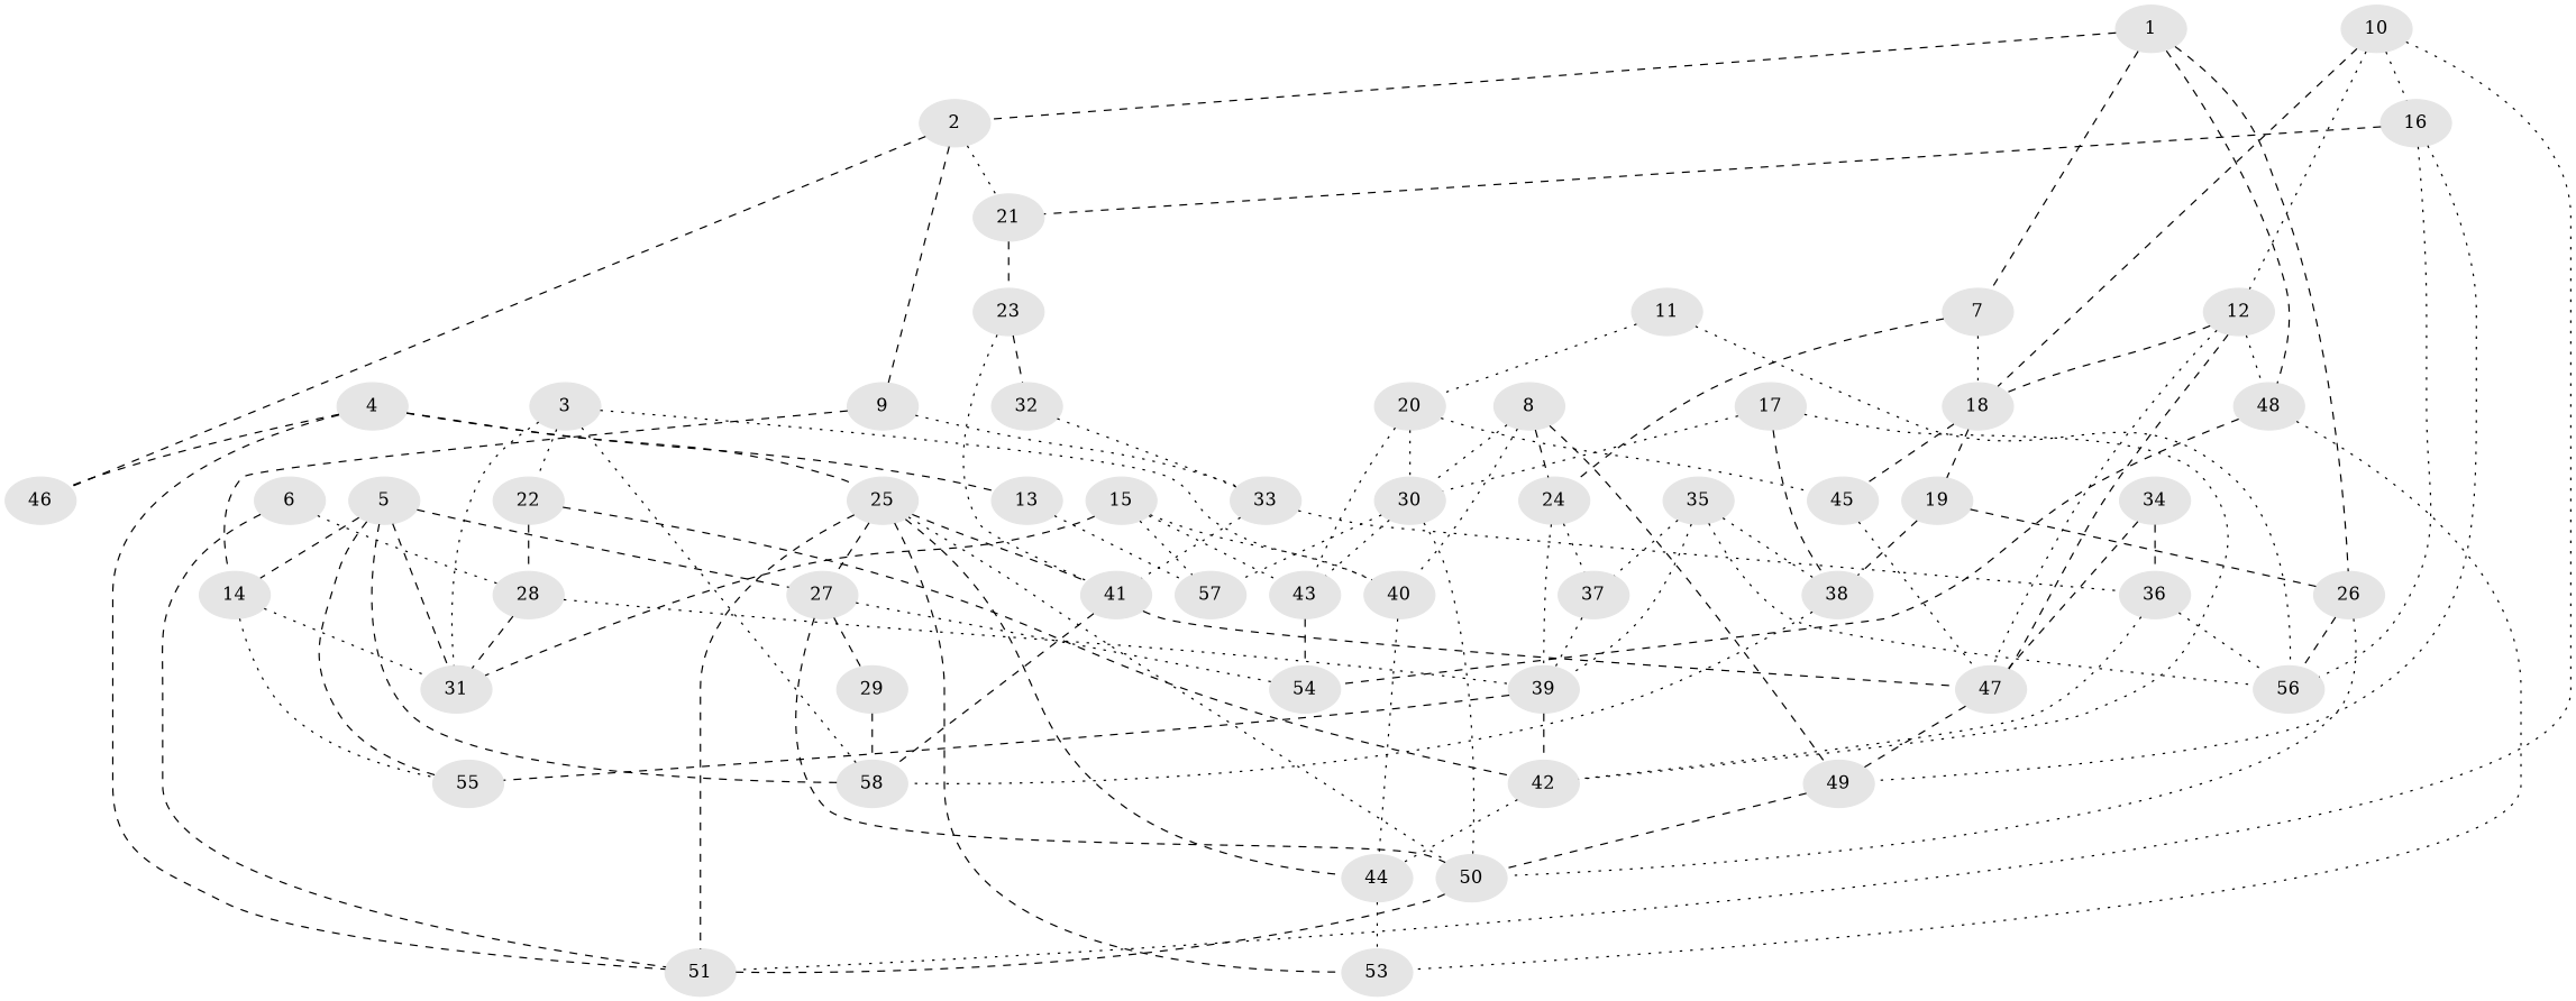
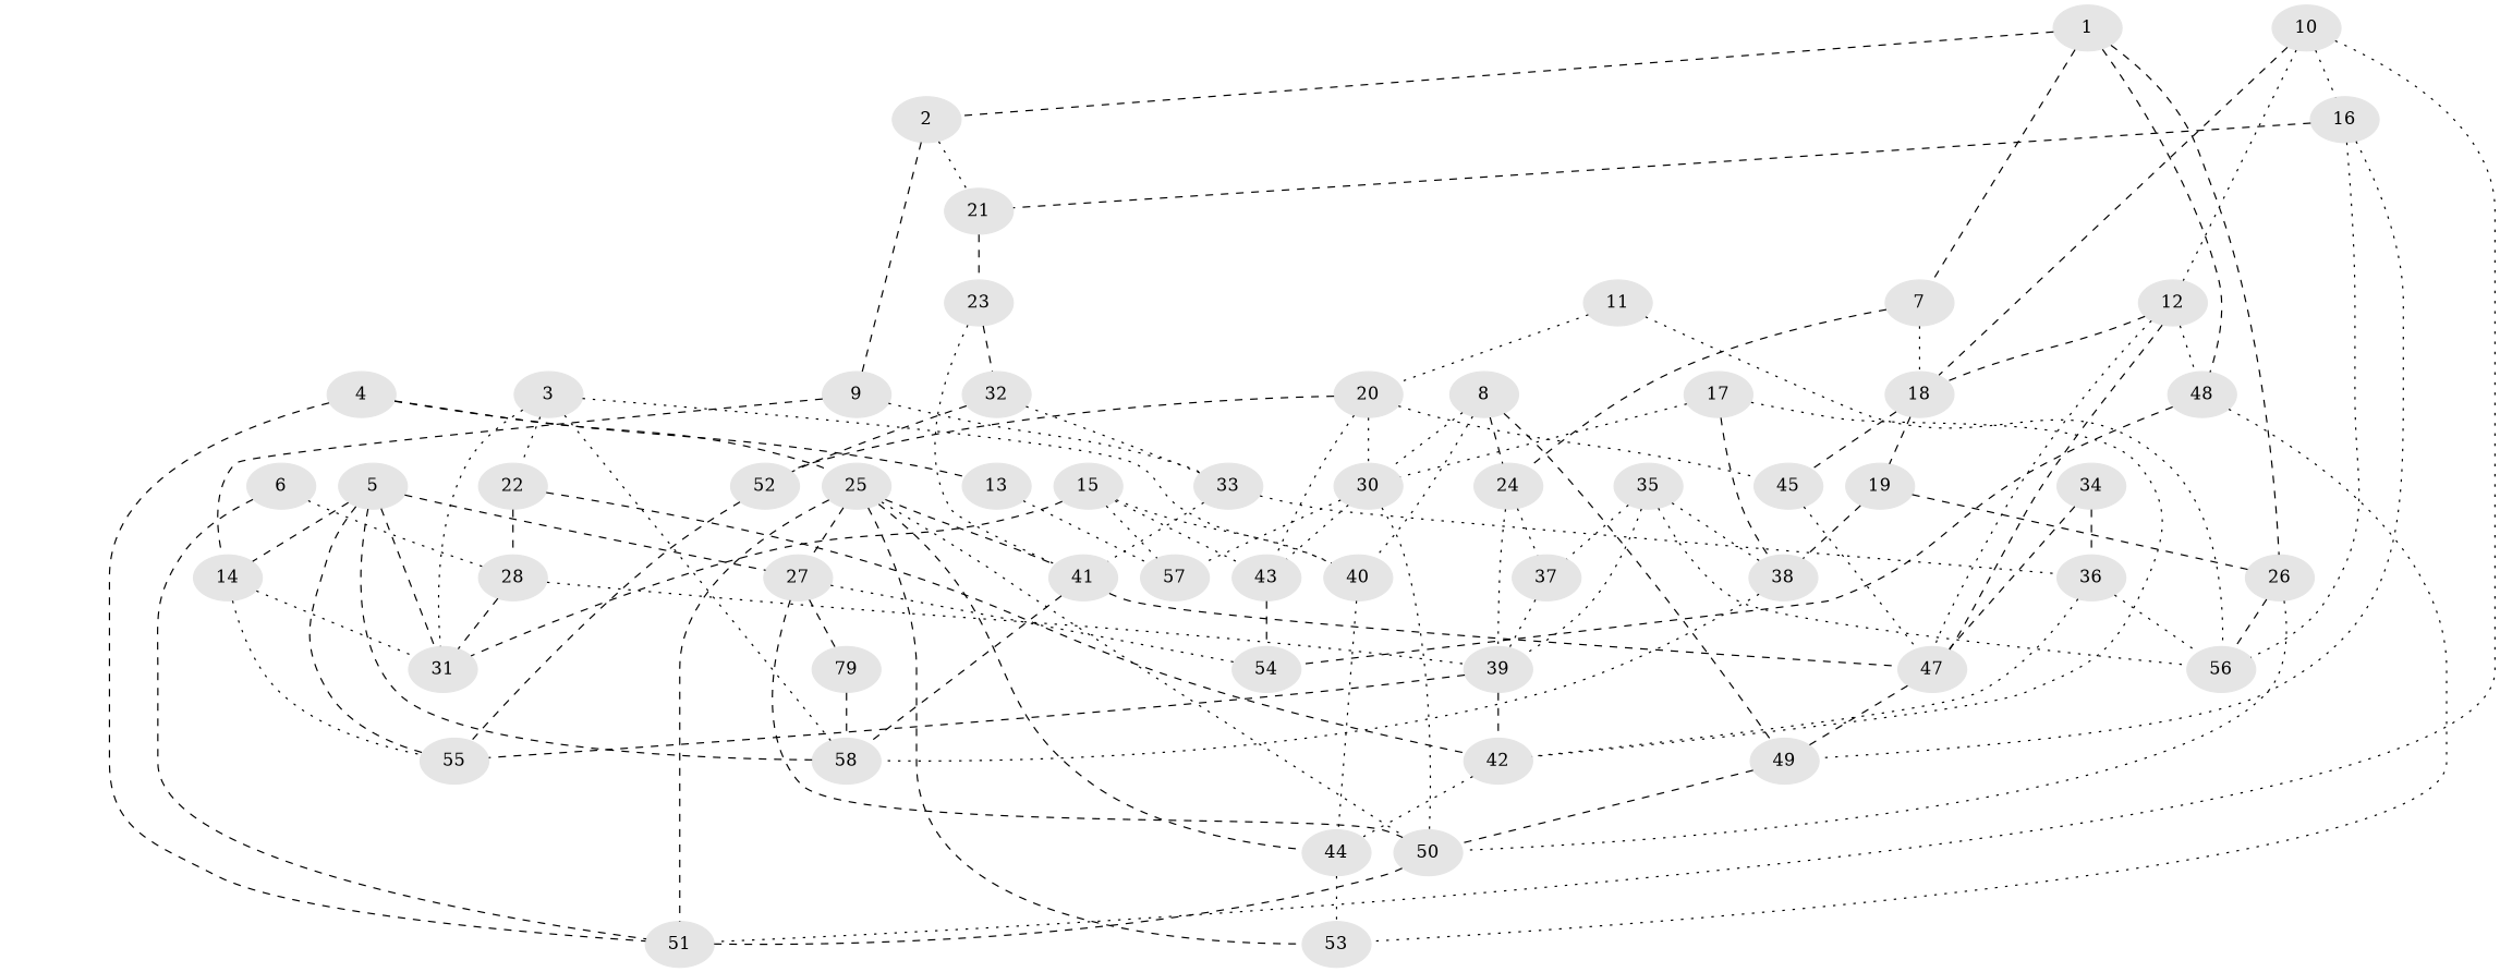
  graph {
    node [color=gray90 style=filled]
    edge [style=dashed]
    1
    2
    7
    26
    48
    9
    21
-   46
    18
    24
    56
    50
    53
    54
    14
    33
    23
    3
    22
    31
    40
    58
    28
    42
    44
    4
    13
    25
    51
    57
    27
    41
    5
    55
-   29
+   29 [label=79]
    6
    39
    19
    45
    37
    8
    30
    49
    43
    36
    10
    12
    16
    47
    11
    20
+   52
    15
    32
    17
    38
    34
    35
    1 -- 2
    1 -- 7
    1 -- 26
    1 -- 48
    2 -- 9
    2 -- 21 [style=dotted]
-   2 -- 46
    7 -- 18 [style=dotted]
    7 -- 24
    26 -- 56
    26 -- 50 [style=dotted]
    48 -- 53 [style=dotted]
    48 -- 54
    9 -- 14
    9 -- 33 [style=dotted]
    21 -- 23
    18 -- 19
    18 -- 45
    24 -- 39 [style=dotted]
    24 -- 37 [style=dotted]
    50 -- 51
    14 -- 31 [style=dotted]
    14 -- 55 [style=dotted]
    33 -- 41 [style=dotted]
    33 -- 36 [style=dotted]
    23 -- 41 [style=dotted]
    23 -- 32
    3 -- 22 [style=dotted]
    3 -- 31 [style=dotted]
    3 -- 40 [style=dotted]
    3 -- 58 [style=dotted]
    22 -- 28
    22 -- 42
    40 -- 44 [style=dotted]
    28 -- 31
    28 -- 39 [style=dotted]
    42 -- 44 [style=dotted]
    44 -- 53 [style=dotted]
-   4 -- 46
    4 -- 13
    4 -- 25
    4 -- 51
    13 -- 57 [style=dotted]
    25 -- 50 [style=dotted]
    25 -- 53
    25 -- 44
    25 -- 51
    25 -- 27
    25 -- 41
    27 -- 50
    27 -- 54 [style=dotted]
    27 -- 29
    41 -- 58
    41 -- 47
    5 -- 14
    5 -- 31
    5 -- 58
    5 -- 27
    5 -- 55
    29 -- 58
    6 -- 28 [style=dotted]
    6 -- 51
    39 -- 42
    39 -- 55
    19 -- 26
    19 -- 38
    45 -- 47 [style=dotted]
    37 -- 39 [style=dotted]
    8 -- 24
    8 -- 40 [style=dotted]
    8 -- 30 [style=dotted]
    8 -- 49
    30 -- 50 [style=dotted]
    30 -- 57 [style=dotted]
    30 -- 43 [style=dotted]
    49 -- 50
    43 -- 54
    36 -- 56 [style=dotted]
    36 -- 42 [style=dotted]
    10 -- 18
    10 -- 51 [style=dotted]
    10 -- 12 [style=dotted]
    10 -- 16 [style=dotted]
    12 -- 48 [style=dotted]
    12 -- 18
    12 -- 47 [style=dotted]
    12 -- 47
    16 -- 21
    16 -- 56 [style=dotted]
    16 -- 49 [style=dotted]
    47 -- 49
    11 -- 56 [style=dotted]
    11 -- 20 [style=dotted]
    20 -- 45 [style=dotted]
    20 -- 30 [style=dotted]
    20 -- 43 [style=dotted]
+   20 -- 52
+   52 -- 55
    15 -- 31
    15 -- 40 [style=dotted]
    15 -- 57 [style=dotted]
    15 -- 43 [style=dotted]
    32 -- 33 [style=dotted]
+   32 -- 52
    17 -- 42 [style=dotted]
    17 -- 30 [style=dotted]
    17 -- 38
    38 -- 58 [style=dotted]
    34 -- 36
    34 -- 47
    35 -- 56 [style=dotted]
    35 -- 39 [style=dotted]
    35 -- 37 [style=dotted]
    35 -- 38 [style=dotted]
  }
